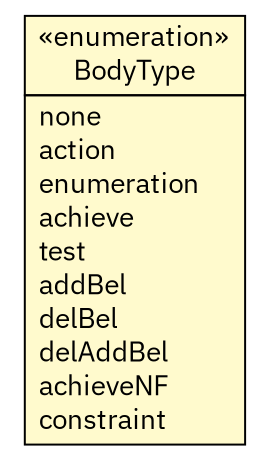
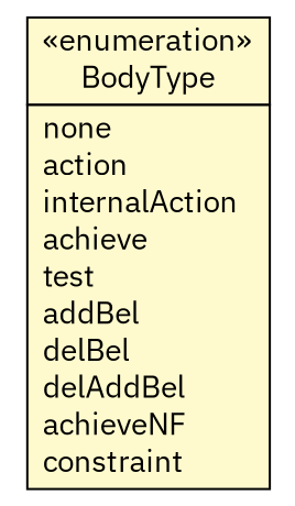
  digraph {
    nodesep=0.25
    ranksep=0.5
    fontname="IBM Plex Sans"
-   n1 [fontcolor=black fontname="IBM Plex Sans" fontsize=14.0 label=<<table title="jason.asSyntax.BodyLiteral.BodyType" border="0" cellborder="1" cellspacing="0" cellpadding="2" port="p" bgcolor="lemonChiffon" href="./BodyLiteral.BodyType.html"> 		<tr><td><table border="0" cellspacing="0" cellpadding="1"> <tr><td align="center" balign="center"> &#171;enumeration&#187; </td></tr> <tr><td align="center" balign="center"> BodyType </td></tr> 		</table></td></tr> 		<tr><td><table border="0" cellspacing="0" cellpadding="1"> <tr><td align="left" balign="left"> none </td></tr> <tr><td align="left" balign="left"> action </td></tr> <tr><td align="left" balign="left"> enumeration </td></tr> <tr><td align="left" balign="left"> achieve </td></tr> <tr><td align="left" balign="left"> test </td></tr> <tr><td align="left" balign="left"> addBel </td></tr> <tr><td align="left" balign="left"> delBel </td></tr> <tr><td align="left" balign="left"> delAddBel </td></tr> <tr><td align="left" balign="left"> achieveNF </td></tr> <tr><td align="left" balign="left"> constraint </td></tr> 		</table></td></tr> 		</table>> shape=plaintext]
+   n1 [fontcolor=black fontname="IBM Plex Sans" fontsize=14.0 label=<<table title="jason.asSyntax.BodyLiteral.BodyType" border="0" cellborder="1" cellspacing="0" cellpadding="2" port="p" bgcolor="lemonChiffon" href="./BodyLiteral.BodyType.html"> 		<tr><td><table border="0" cellspacing="0" cellpadding="1"> <tr><td align="center" balign="center"> &#171;enumeration&#187; </td></tr> <tr><td align="center" balign="center"> BodyType </td></tr> 		</table></td></tr> 		<tr><td><table border="0" cellspacing="0" cellpadding="1"> <tr><td align="left" balign="left"> none </td></tr> <tr><td align="left" balign="left"> action </td></tr> <tr><td align="left" balign="left"> internalAction </td></tr> <tr><td align="left" balign="left"> achieve </td></tr> <tr><td align="left" balign="left"> test </td></tr> <tr><td align="left" balign="left"> addBel </td></tr> <tr><td align="left" balign="left"> delBel </td></tr> <tr><td align="left" balign="left"> delAddBel </td></tr> <tr><td align="left" balign="left"> achieveNF </td></tr> <tr><td align="left" balign="left"> constraint </td></tr> 		</table></td></tr> 		</table>> shape=plaintext]
  }
